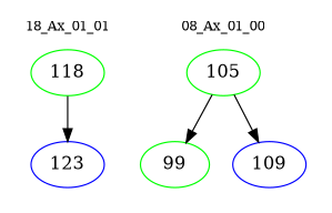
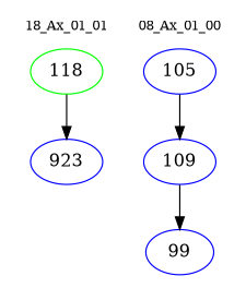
  digraph {
    node [color=blue]
    edge [color=black]
    n1 [color=green label=118]
-   n2 [label=123]
-   n3 [color=green label=105]
-   n4 [color=green label=99]
+   n2 [label=923]
+   n3 [label=105]
+   n4 [label=99]
    n5 [label=109]
    subgraph cluster_1 {
      color=white
      fontsize=10
      label="18_Ax_01_01"
      n1
      n2
    }
    subgraph cluster_2 {
      color=white
      fontsize=10
      label="08_Ax_01_00"
      n3
      n4
      n5
    }
    n1 -> n2
-   n3 -> n4
+   n5 -> n4
    n3 -> n5
  }
